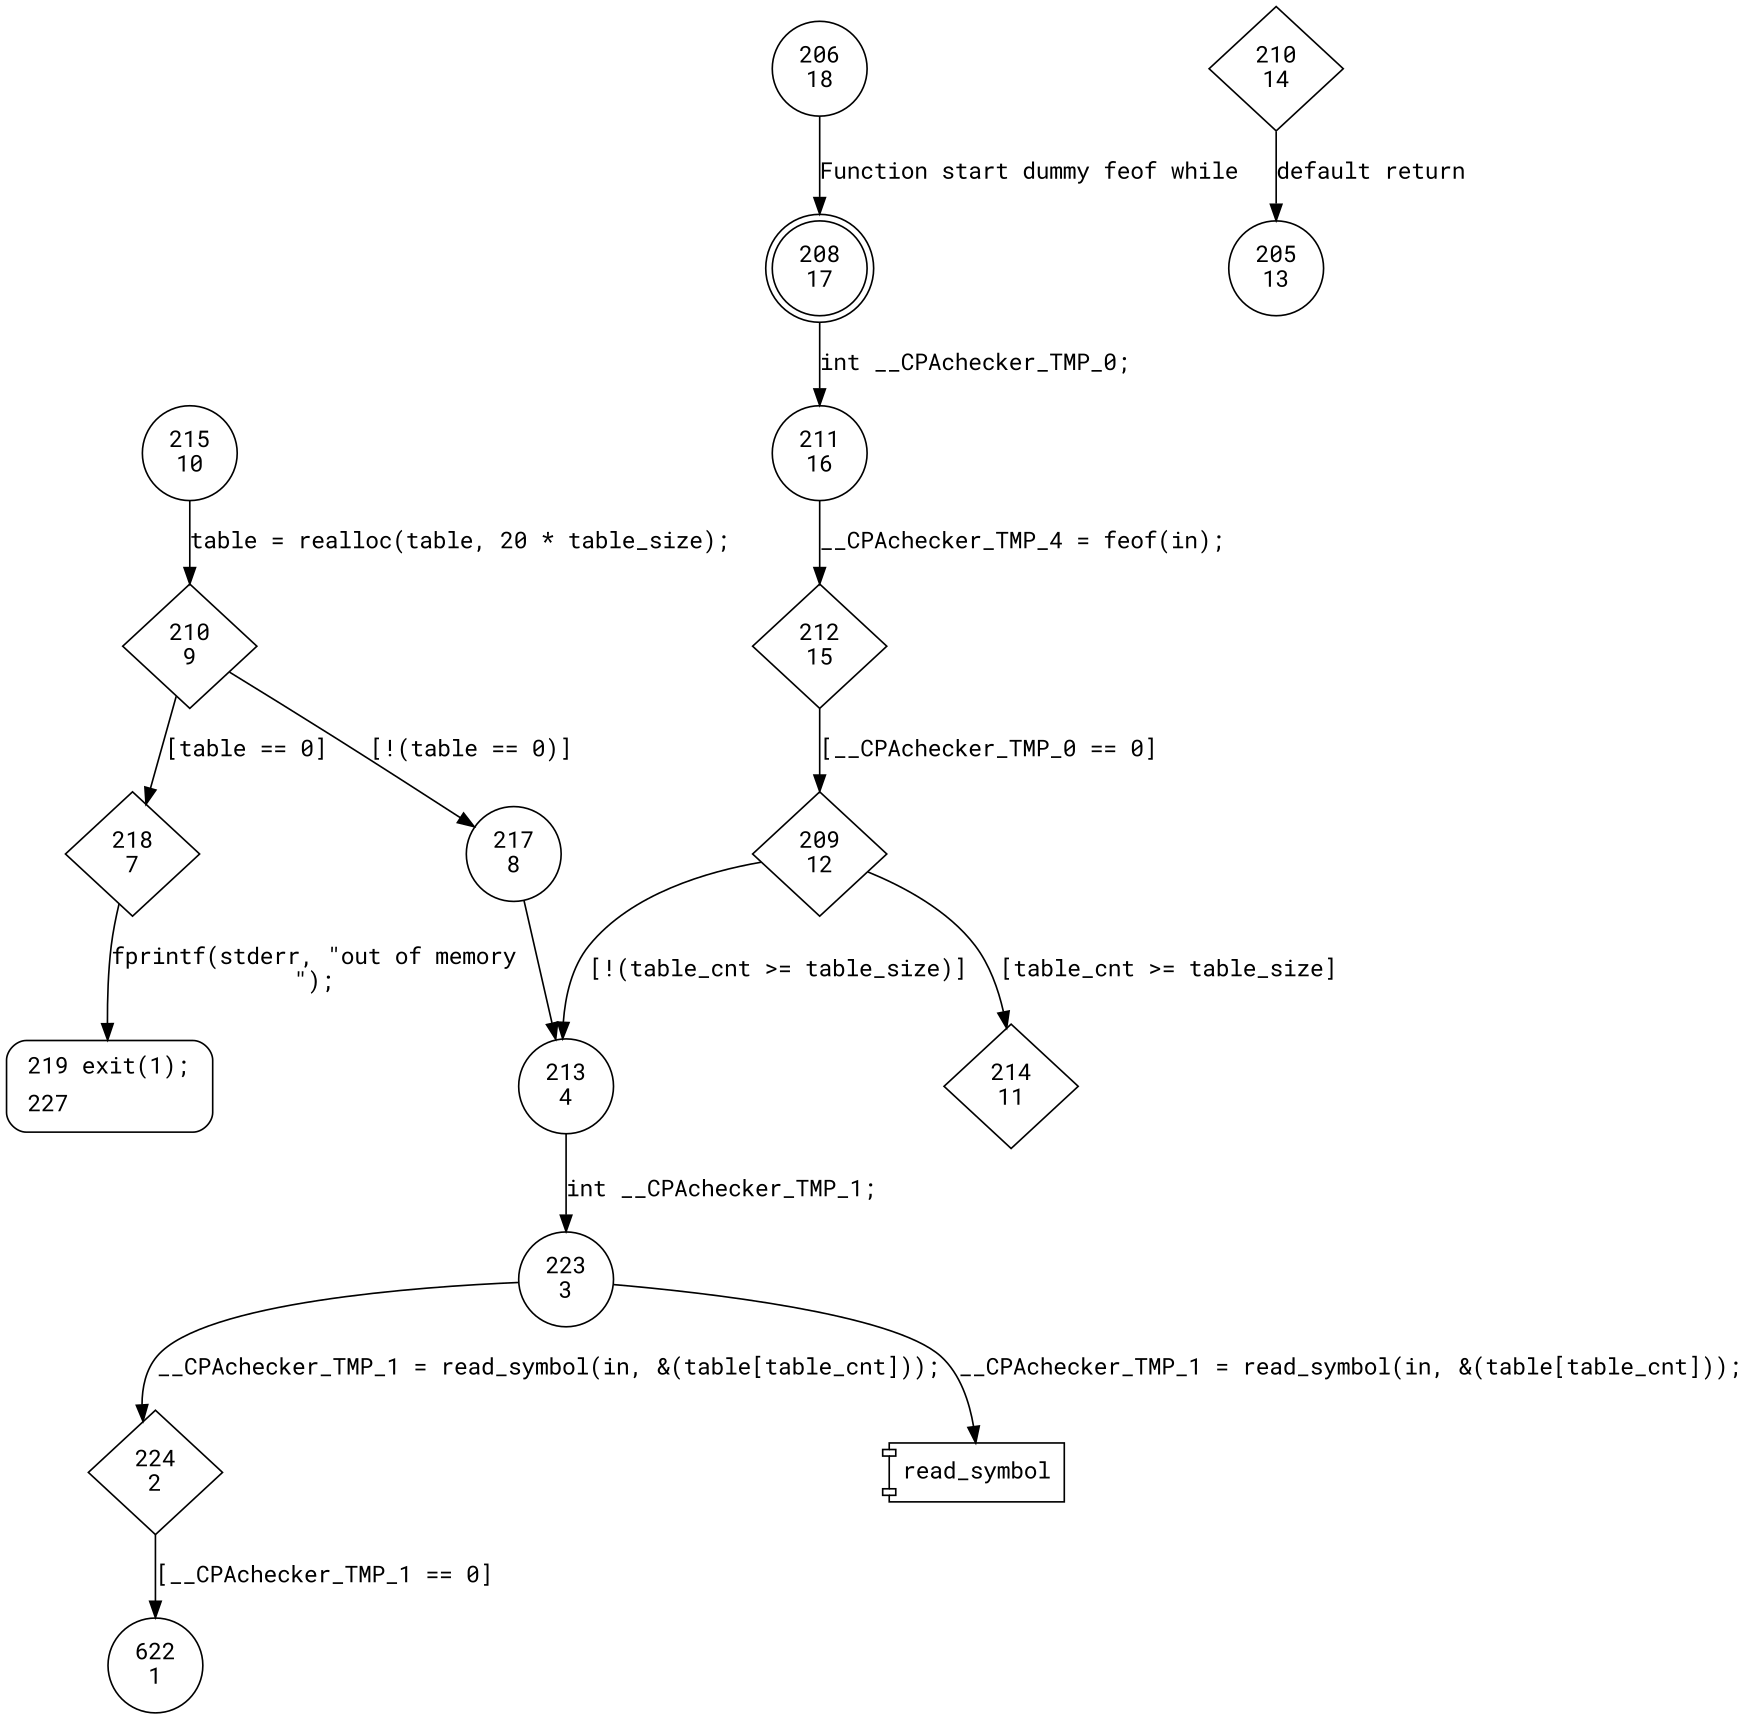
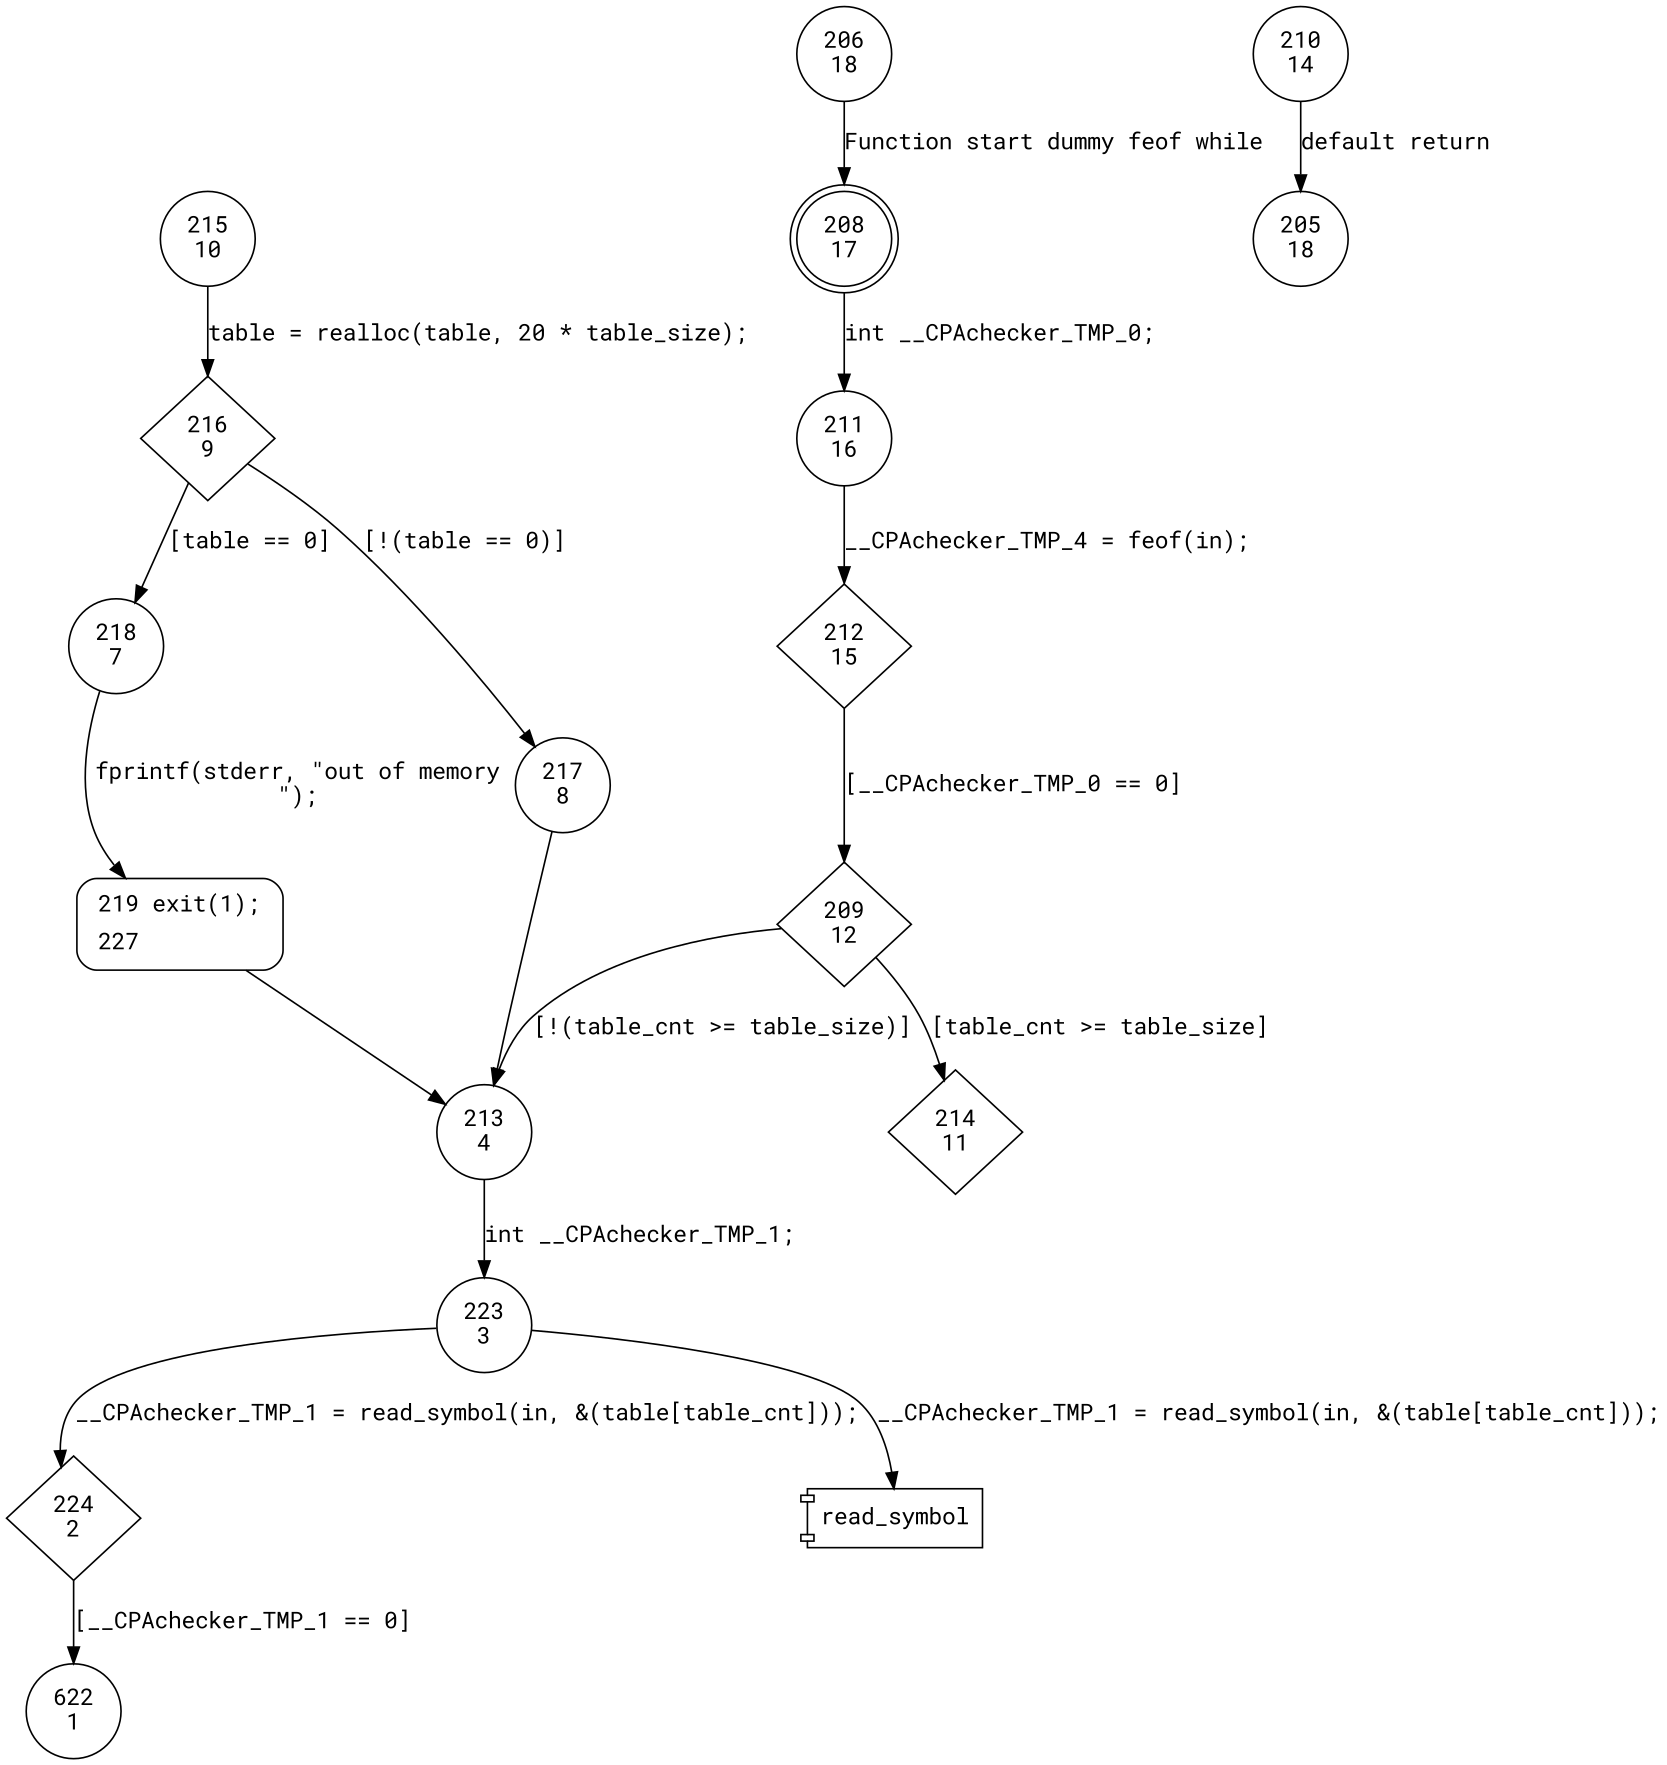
  digraph {
    fontname="Roboto Mono"
    node [fontname="Roboto Mono" shape=circle]
    edge [fontname="Roboto Mono"]
    n1 [label="208\n17" shape=doublecircle]
    n2 [label="211\n16"]
    n3 [label="212\n15" shape=diamond]
    n4 [label="209\n12" shape=diamond]
    n5 [label="214\n11" shape=diamond]
    n6 [label="213\n4"]
-   n7 [label="210\n14" shape=diamond]
-   n8 [label="205\n13"]
+   n7 [label="210\n14"]
+   n8 [label="205\n18"]
    n9 [label="223\n3"]
    n10 [label="215\n10"]
-   n11 [label="210\n9" shape=diamond]
+   n11 [label="216\n9" shape=diamond]
    n12 [label="224\n2" shape=diamond]
    n13 [label=read_symbol shape=component]
    n14 [label="622\n1"]
-   n15 [label="218\n7" shape=diamond]
+   n15 [label="218\n7"]
    n16 [label="217\n8"]
    n17 [fillcolor=white label=<<table border="0" cellborder="0" cellpadding="3" bgcolor="white"><tr><td align="right">219</td><td align="left">exit(1);</td></tr><tr><td align="right">227</td><td align="left"></td></tr></table>> penwidth=1 shape=Mrecord style="filled,bold"]
    n18 [label="206\n18"]
    n1 -> n2 [label="int __CPAchecker_TMP_0;"]
    n2 -> n3 [label="__CPAchecker_TMP_4 = feof(in);"]
    n3 -> n4 [label="[__CPAchecker_TMP_0 == 0]"]
    n4 -> n5 [label="[table_cnt >= table_size]"]
    n4 -> n6 [label="[!(table_cnt >= table_size)]"]
    n6 -> n9 [label="int __CPAchecker_TMP_1;"]
    n7 -> n8 [label="default return"]
    n9 -> n12 [label="__CPAchecker_TMP_1 = read_symbol(in, &(table[table_cnt]));"]
    n9 -> n13 [label="__CPAchecker_TMP_1 = read_symbol(in, &(table[table_cnt]));"]
    n10 -> n11 [label="table = realloc(table, 20 * table_size);"]
    n11 -> n15 [label="[table == 0]"]
    n11 -> n16 [label="[!(table == 0)]"]
    n12 -> n14 [label="[__CPAchecker_TMP_1 == 0]"]
    n15 -> n17 [label="fprintf(stderr, \"out of memory\n\");"]
    n16 -> n6
+   n17 -> n6
    n18 -> n1 [label="Function start dummy feof while"]
  }
